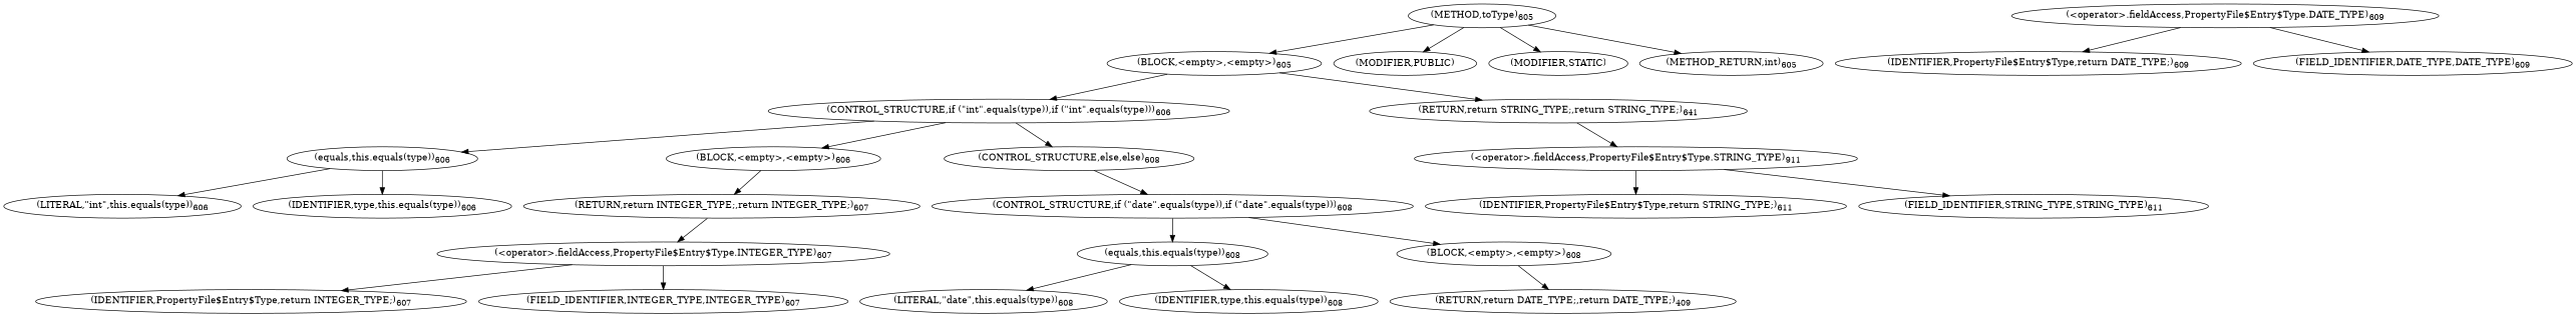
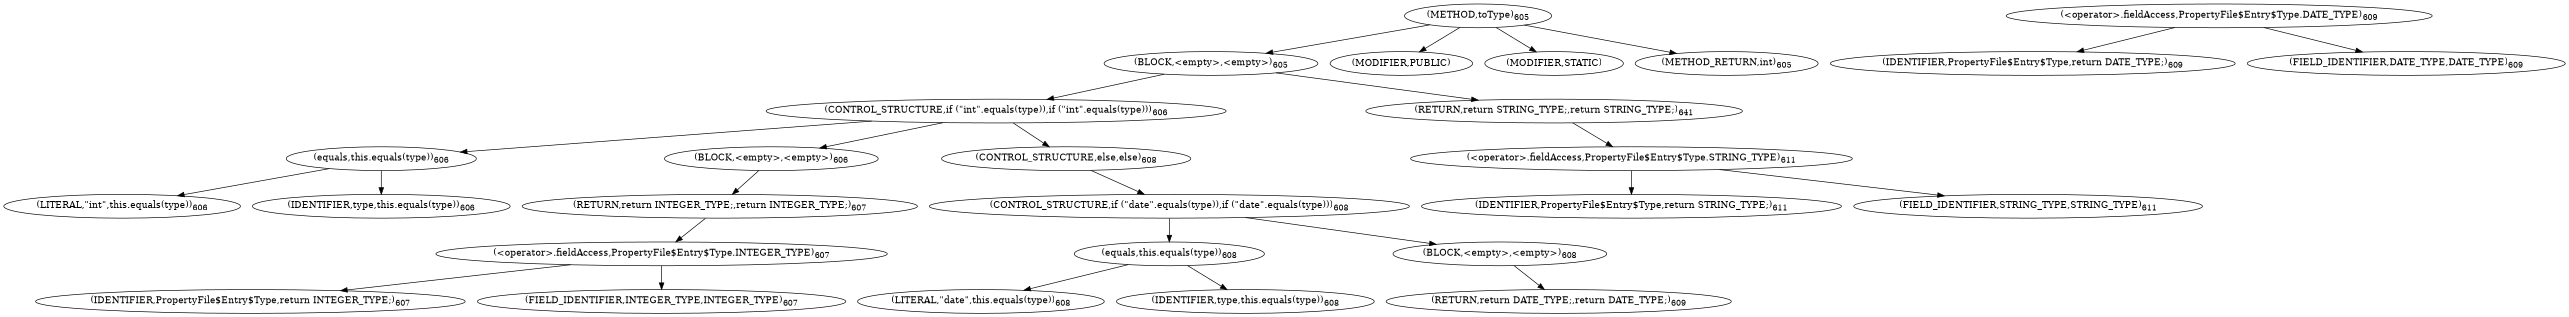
  digraph {
    n1 [label=<(METHOD,toType)<SUB>605</SUB>>]
    n2 [label=<(BLOCK,&lt;empty&gt;,&lt;empty&gt;)<SUB>605</SUB>>]
    n3 [label=<(MODIFIER,PUBLIC)>]
    n4 [label=<(MODIFIER,STATIC)>]
    n5 [label=<(METHOD_RETURN,int)<SUB>605</SUB>>]
    n6 [label=<(CONTROL_STRUCTURE,if (&quot;int&quot;.equals(type)),if (&quot;int&quot;.equals(type)))<SUB>606</SUB>>]
    n7 [label=<(RETURN,return STRING_TYPE;,return STRING_TYPE;)<SUB>641</SUB>>]
    n8 [label=<(equals,this.equals(type))<SUB>606</SUB>>]
    n9 [label=<(BLOCK,&lt;empty&gt;,&lt;empty&gt;)<SUB>606</SUB>>]
    n10 [label=<(CONTROL_STRUCTURE,else,else)<SUB>608</SUB>>]
-   n11 [label=<(&lt;operator&gt;.fieldAccess,PropertyFile$Entry$Type.STRING_TYPE)<SUB>911</SUB>>]
+   n11 [label=<(&lt;operator&gt;.fieldAccess,PropertyFile$Entry$Type.STRING_TYPE)<SUB>611</SUB>>]
    n12 [label=<(LITERAL,&quot;int&quot;,this.equals(type))<SUB>606</SUB>>]
    n13 [label=<(IDENTIFIER,type,this.equals(type))<SUB>606</SUB>>]
    n14 [label=<(RETURN,return INTEGER_TYPE;,return INTEGER_TYPE;)<SUB>607</SUB>>]
    n15 [label=<(CONTROL_STRUCTURE,if (&quot;date&quot;.equals(type)),if (&quot;date&quot;.equals(type)))<SUB>608</SUB>>]
    n16 [label=<(&lt;operator&gt;.fieldAccess,PropertyFile$Entry$Type.INTEGER_TYPE)<SUB>607</SUB>>]
    n17 [label=<(IDENTIFIER,PropertyFile$Entry$Type,return INTEGER_TYPE;)<SUB>607</SUB>>]
    n18 [label=<(FIELD_IDENTIFIER,INTEGER_TYPE,INTEGER_TYPE)<SUB>607</SUB>>]
    n19 [label=<(equals,this.equals(type))<SUB>608</SUB>>]
    n20 [label=<(BLOCK,&lt;empty&gt;,&lt;empty&gt;)<SUB>608</SUB>>]
    n21 [label=<(LITERAL,&quot;date&quot;,this.equals(type))<SUB>608</SUB>>]
    n22 [label=<(IDENTIFIER,type,this.equals(type))<SUB>608</SUB>>]
-   n23 [label=<(RETURN,return DATE_TYPE;,return DATE_TYPE;)<SUB>409</SUB>>]
+   n23 [label=<(RETURN,return DATE_TYPE;,return DATE_TYPE;)<SUB>609</SUB>>]
    n24 [label=<(&lt;operator&gt;.fieldAccess,PropertyFile$Entry$Type.DATE_TYPE)<SUB>609</SUB>>]
    n25 [label=<(IDENTIFIER,PropertyFile$Entry$Type,return DATE_TYPE;)<SUB>609</SUB>>]
    n26 [label=<(FIELD_IDENTIFIER,DATE_TYPE,DATE_TYPE)<SUB>609</SUB>>]
    n27 [label=<(IDENTIFIER,PropertyFile$Entry$Type,return STRING_TYPE;)<SUB>611</SUB>>]
    n28 [label=<(FIELD_IDENTIFIER,STRING_TYPE,STRING_TYPE)<SUB>611</SUB>>]
    n1 -> n2
    n1 -> n3
    n1 -> n4
    n1 -> n5
    n2 -> n6
    n2 -> n7
    n6 -> n8
    n6 -> n9
    n6 -> n10
    n7 -> n11
    n8 -> n12
    n8 -> n13
    n9 -> n14
    n10 -> n15
    n11 -> n27
    n11 -> n28
    n14 -> n16
    n15 -> n19
    n15 -> n20
    n16 -> n17
    n16 -> n18
    n19 -> n21
    n19 -> n22
    n20 -> n23
    n24 -> n25
    n24 -> n26
  }
